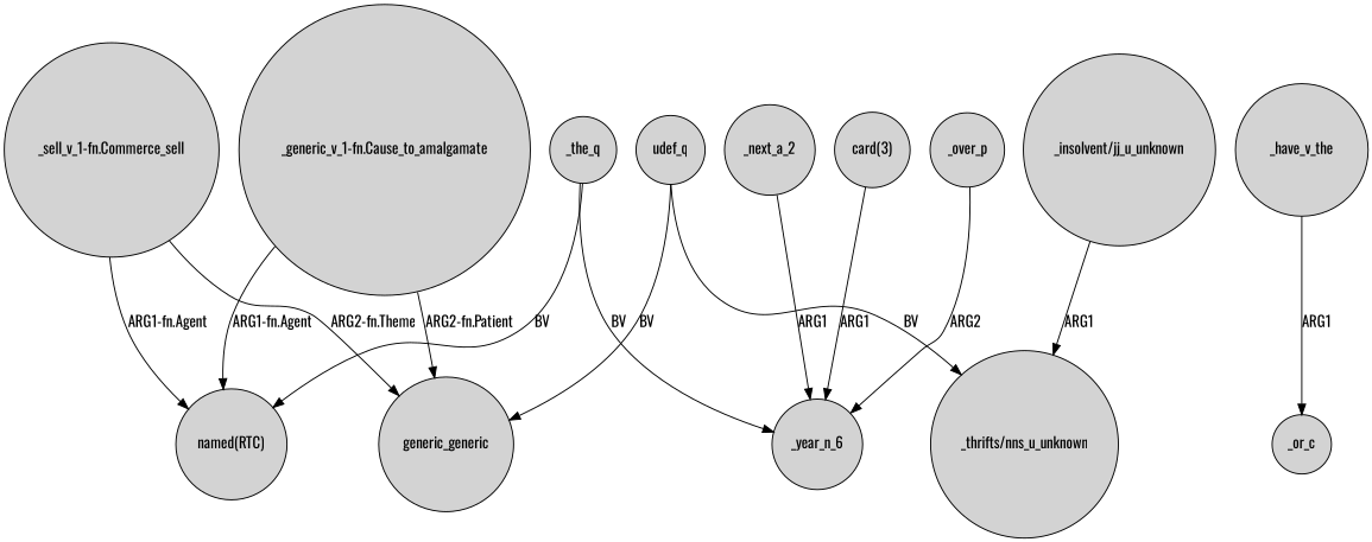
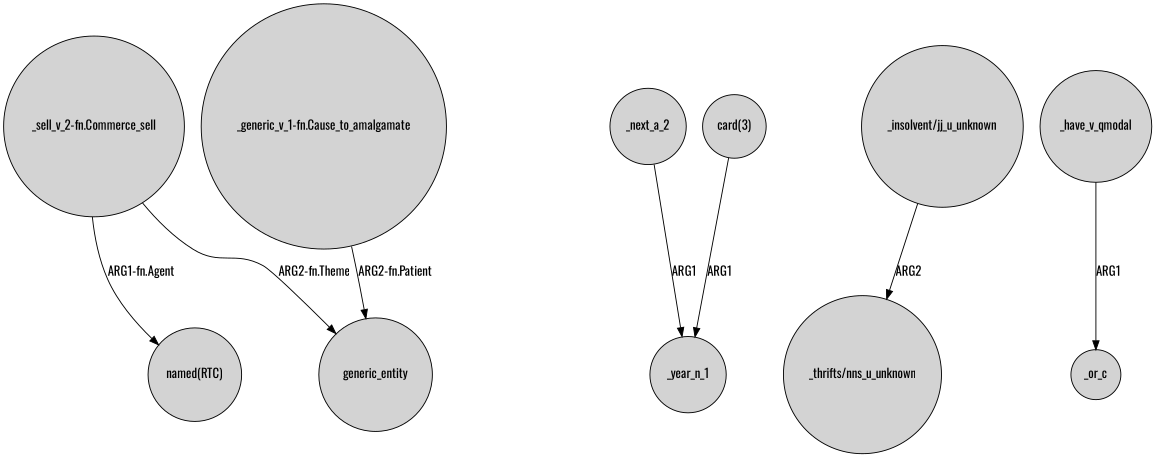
  digraph {
    fontname=Oswald
    node [fontname=Oswald shape=circle style=filled]
    edge [fontname=Oswald]
    n1 [label="_generic_v_1-fn.Cause_to_amalgamate"]
    "named(RTC)"
-   generic_entity [label=generic_generic]
-   _over_p
-   _year_n_1 [label=_year_n_6]
-   udef_q
+   generic_entity
+   _year_n_1
    "_thrifts/nns_u_unknown"
-   _the_q
    n9 [label=_next_a_2]
-   _have_v_qmodal [label=_have_v_the]
+   _have_v_qmodal
    _or_c
    "card(3)"
-   "_sell_v_1-fn.Commerce_sell"
+   "_sell_v_1-fn.Commerce_sell" [label="_sell_v_2-fn.Commerce_sell"]
    "_insolvent/jj_u_unknown"
-   n1 -> "named(RTC)" [label="ARG1-fn.Agent"]
    n1 -> generic_entity [label="ARG2-fn.Patient"]
-   _over_p -> _year_n_1 [label=ARG2]
-   udef_q -> generic_entity [label=BV]
-   udef_q -> "_thrifts/nns_u_unknown" [label=BV]
-   _the_q -> "named(RTC)" [label=BV]
-   _the_q -> _year_n_1 [label=BV]
    n9 -> _year_n_1 [label=ARG1]
    _have_v_qmodal -> _or_c [label=ARG1]
    "card(3)" -> _year_n_1 [label=ARG1]
    "_sell_v_1-fn.Commerce_sell" -> "named(RTC)" [label="ARG1-fn.Agent"]
    "_sell_v_1-fn.Commerce_sell" -> generic_entity [label="ARG2-fn.Theme"]
-   "_insolvent/jj_u_unknown" -> "_thrifts/nns_u_unknown" [label=ARG1]
+   "_insolvent/jj_u_unknown" -> "_thrifts/nns_u_unknown" [label=ARG2]
  }
